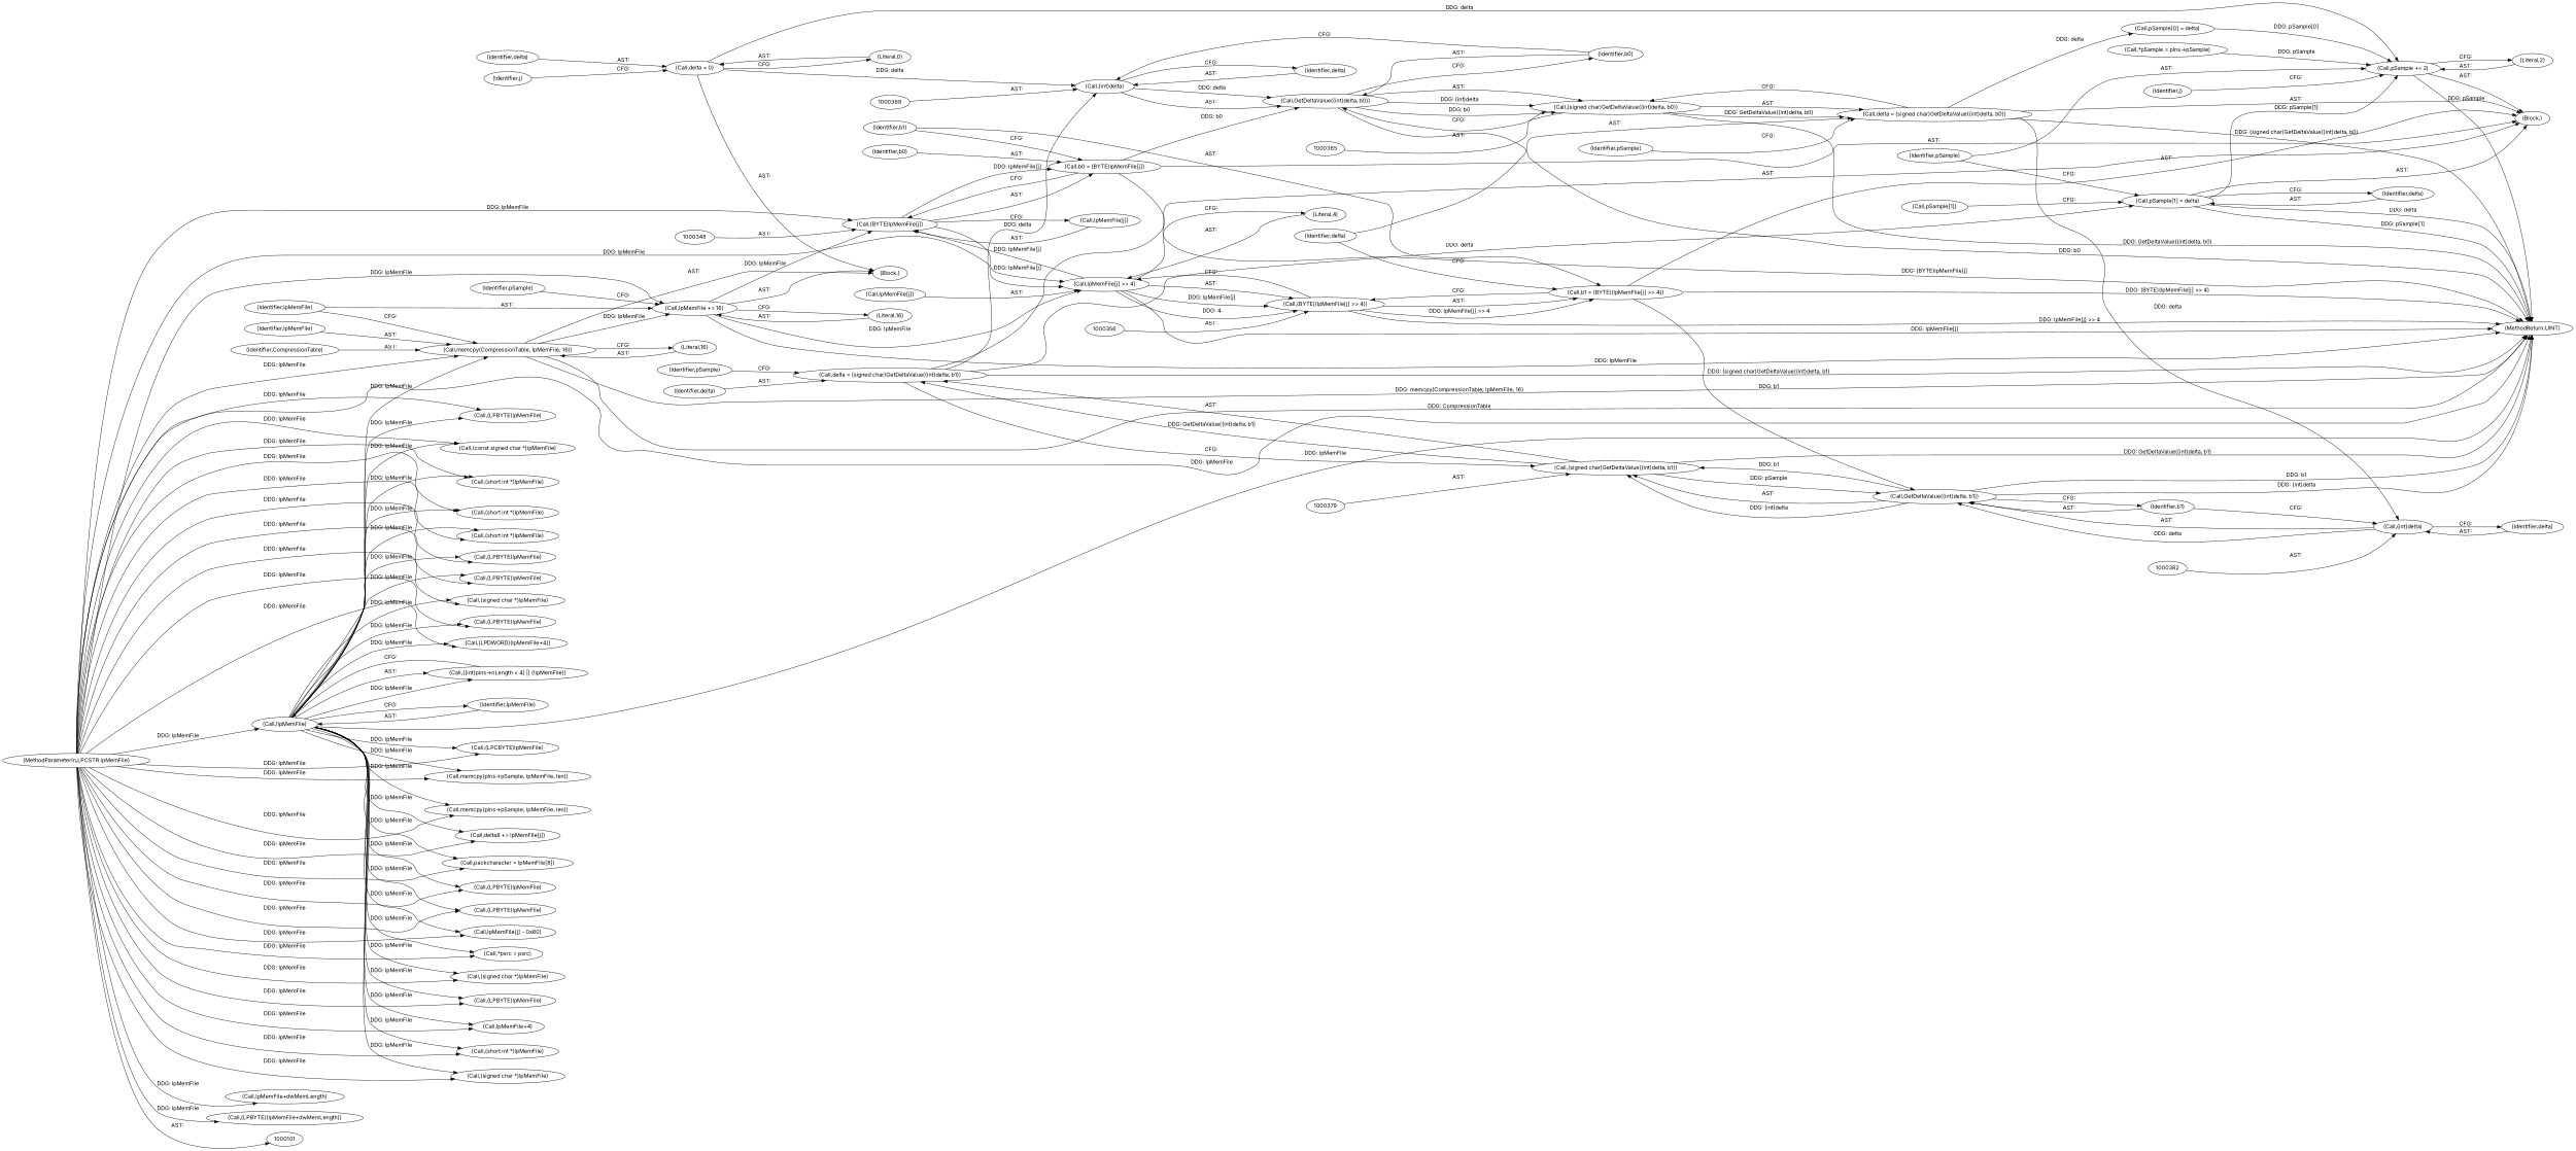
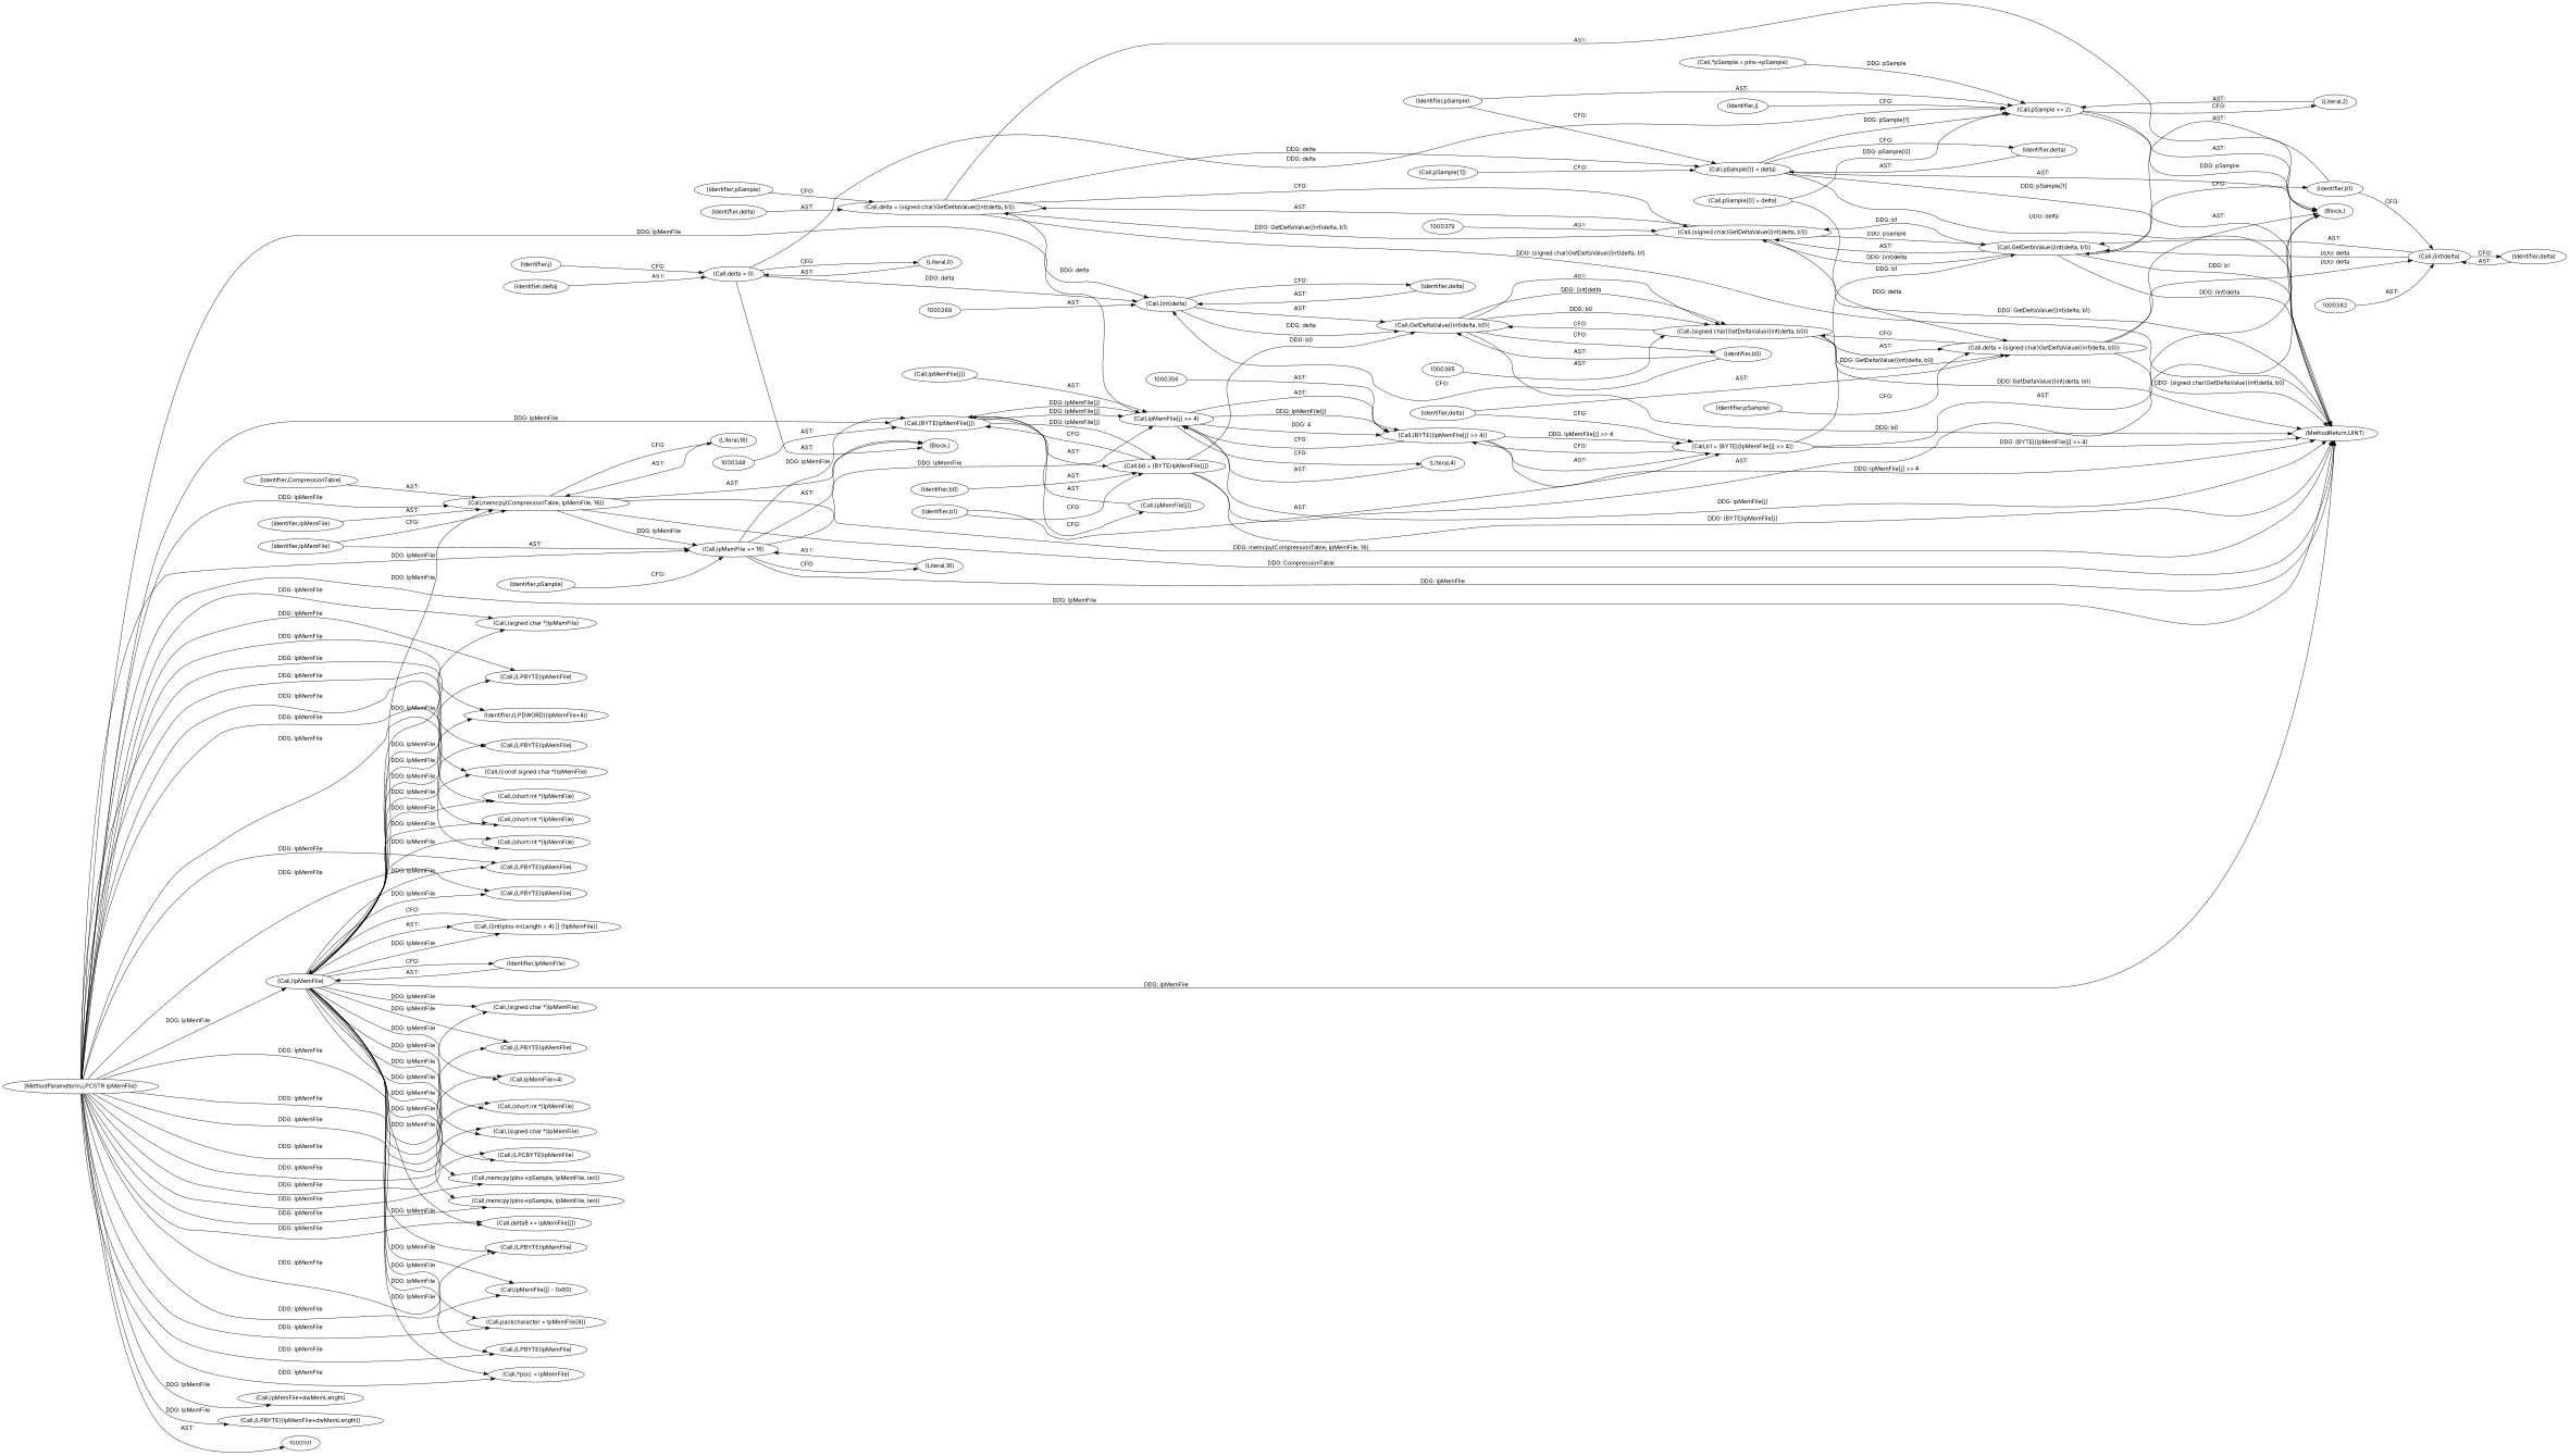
  digraph {
    fontname=Inter
    rankdir=LR
    node [fontname=Inter]
    edge [fontname=Inter]
    n1 [label="(Call,pSample[1] = delta)"]
    n2 [label="(Call,pSample += 2)"]
    n3 [label="(Block,)"]
    n4 [label="(MethodReturn,UINT)"]
    n5 [label="(Identifier,delta)"]
    n6 [label="(Literal,2)"]
    n7 [label="(Call,delta = (signed char)GetDeltaValue((int)delta, b1))"]
    n8 [label="(Call,(signed char)GetDeltaValue((int)delta, b1))"]
    n9 [label="(Call,(int)delta)"]
    n10 [label="(Call,GetDeltaValue((int)delta, b1))"]
    n11 [label="(Call,GetDeltaValue((int)delta, b0))"]
    n12 [label="(Identifier,delta)"]
    n13 [label="(Identifier,b1)"]
    n14 [label="(Call,(int)delta)"]
    n15 [label="(Identifier,delta)"]
    n16 [label="(Call,delta = (signed char)GetDeltaValue((int)delta, b0))"]
    n17 [label="(Call,(signed char)GetDeltaValue((int)delta, b0))"]
    n18 [label="(Call,pSample[0] = delta)"]
    n19 [label="(Identifier,b0)"]
    n20 [label="(Call,delta = 0)"]
    n21 [label="(Block,)"]
    n22 [label="(Literal,0)"]
    n23 [label="(Call,b0 = (BYTE)lpMemFile[j])"]
    n24 [label="(Call,(BYTE)lpMemFile[j])"]
    n25 [label="(Call,lpMemFile[j] >> 4)"]
    n26 [label="(Call,lpMemFile[j])"]
    n27 [label="(Call,(BYTE)(lpMemFile[j] >> 4))"]
    n28 [label="(Literal,4)"]
    n29 [label="(Call,b1 = (BYTE)(lpMemFile[j] >> 4))"]
    n30 [label="(Call,lpMemFile += 16)"]
    n31 [label="(Literal,16)"]
    n32 [label="(Call,memcpy(CompressionTable, lpMemFile, 16))"]
    n33 [label="(Literal,16)"]
    n34 [label="(Call,!lpMemFile)"]
    n35 [label="(Call,(short int *)lpMemFile)"]
    n36 [label="(Call,(LPBYTE)lpMemFile)"]
    n37 [label="(Call,(LPBYTE)lpMemFile)"]
    n38 [label="(Call,(signed char *)lpMemFile)"]
    n39 [label="(Call,(LPBYTE)lpMemFile)"]
-   n40 [label="(Call,(LPDWORD)(lpMemFile+4))"]
+   n40 [label="(Identifier,(LPDWORD)(lpMemFile+4))"]
    n41 [label="(Identifier,lpMemFile)"]
    n42 [label="(Call,(LPBYTE)lpMemFile)"]
    n43 [label="(Call,(const signed char *)lpMemFile)"]
    n44 [label="(Call,(short int *)lpMemFile)"]
    n45 [label="(Call,(short int *)lpMemFile)"]
    n46 [label="(Call,(signed char *)lpMemFile)"]
    n47 [label="(Call,lpMemFile+4)"]
    n48 [label="(Call,(short int *)lpMemFile)"]
    n49 [label="(Call,(LPCBYTE)lpMemFile)"]
    n50 [label="(Call,memcpy(pIns->pSample, lpMemFile, len))"]
    n51 [label="(Call,delta8 += lpMemFile[j])"]
    n52 [label="(Call,lpMemFile[j] - 0x80)"]
    n53 [label="(Call,packcharacter = lpMemFile[8])"]
    n54 [label="(Call,(LPBYTE)lpMemFile)"]
-   n55 [label="(Call,*psrc = psrc)"]
+   n55 [label="(Call,*psrc = lpMemFile)"]
    n56 [label="(Call,((int)pIns->nLength < 4) || (!lpMemFile))"]
    n57 [label="(Call,(LPBYTE)lpMemFile)"]
    n58 [label="(Call,(signed char *)lpMemFile)"]
    n59 [label="(Call,memcpy(pIns->pSample, lpMemFile, len))"]
    n60 [label="(Call,(LPBYTE)lpMemFile)"]
    n61 [label="(MethodParameterIn,LPCSTR lpMemFile)"]
    n62 [label="(Call,lpMemFile+dwMemLength)"]
    n63 [label="(Call,(LPBYTE)(lpMemFile+dwMemLength))"]
    1000101
    n65 [label="(Identifier,pSample)"]
    n66 [label="(Identifier,pSample)"]
    n67 [label="(Call,lpMemFile[j])"]
    n68 [label="(Identifier,b1)"]
    n69 [label="(Identifier,j)"]
    n70 [label="(Identifier,b0)"]
    n71 [label="(Identifier,pSample)"]
    n72 [label="(Identifier,delta)"]
    n73 [label="(Identifier,j)"]
    n74 [label="(Identifier,lpMemFile)"]
    n75 [label="(Identifier,lpMemFile)"]
    n76 [label="(Identifier,pSample)"]
    n77 [label="(Identifier,CompressionTable)"]
    n78 [label="(Identifier,delta)"]
    n79 [label="(Identifier,delta)"]
    n80 [label="(Call,pSample[1])"]
    n81 [label="(Call,*pSample = pIns->pSample)"]
    1000379
    1000382
    1000365
    1000368
    1000348
    1000356
    n1 -> n2 [label="DDG: pSample[1]"]
    n1 -> n3 [label="AST: "]
    n1 -> n4 [label="DDG: delta"]
    n1 -> n4 [label="DDG: pSample[1]"]
    n1 -> n5 [label="CFG: "]
    n2 -> n3 [label="AST: "]
    n2 -> n4 [label="DDG: pSample"]
    n2 -> n6 [label="CFG: "]
    n5 -> n1 [label="AST: "]
    n6 -> n2 [label="AST: "]
    n7 -> n1 [label="DDG: delta"]
    n7 -> n3 [label="AST: "]
    n7 -> n4 [label="DDG: (signed char)GetDeltaValue((int)delta, b1)"]
    n7 -> n8 [label="CFG: "]
    n7 -> n9 [label="DDG: delta"]
    n8 -> n4 [label="DDG: GetDeltaValue((int)delta, b1)"]
    n8 -> n7 [label="AST: "]
    n8 -> n7 [label="DDG: GetDeltaValue((int)delta, b1)"]
    n8 -> n10 [label="DDG: pSample"]
    n9 -> n11 [label="AST: "]
    n9 -> n11 [label="DDG: delta"]
    n9 -> n12 [label="CFG: "]
    n10 -> n4 [label="DDG: b1"]
    n10 -> n4 [label="DDG: (int)delta"]
    n10 -> n8 [label="AST: "]
    n10 -> n8 [label="DDG: (int)delta"]
    n10 -> n8 [label="DDG: b1"]
    n10 -> n13 [label="CFG: "]
    n11 -> n4 [label="DDG: b0"]
    n11 -> n17 [label="AST: "]
    n11 -> n17 [label="DDG: (int)delta"]
    n11 -> n17 [label="DDG: b0"]
    n11 -> n19 [label="CFG: "]
    n12 -> n9 [label="AST: "]
    n13 -> n10 [label="AST: "]
    n13 -> n14 [label="CFG: "]
    n14 -> n10 [label="AST: "]
    n14 -> n10 [label="DDG: delta"]
    n14 -> n15 [label="CFG: "]
    n15 -> n14 [label="AST: "]
    n16 -> n3 [label="AST: "]
    n16 -> n4 [label="DDG: (signed char)GetDeltaValue((int)delta, b0)"]
    n16 -> n14 [label="DDG: delta"]
    n16 -> n17 [label="CFG: "]
-   n16 -> n18 [label="DDG: delta"]
+   n18 -> n16 [label="DDG: delta"]
    n17 -> n4 [label="DDG: GetDeltaValue((int)delta, b0)"]
    n17 -> n11 [label="CFG: "]
    n17 -> n16 [label="AST: "]
    n17 -> n16 [label="DDG: GetDeltaValue((int)delta, b0)"]
    n18 -> n2 [label="DDG: pSample[0]"]
    n19 -> n9 [label="CFG: "]
    n19 -> n11 [label="AST: "]
    n20 -> n2 [label="DDG: delta"]
    n20 -> n9 [label="DDG: delta"]
    n20 -> n21 [label="AST: "]
    n20 -> n22 [label="CFG: "]
    n22 -> n20 [label="AST: "]
    n23 -> n3 [label="AST: "]
    n23 -> n4 [label="DDG: (BYTE)lpMemFile[j]"]
    n23 -> n11 [label="DDG: b0"]
    n23 -> n24 [label="CFG: "]
    n24 -> n23 [label="AST: "]
    n24 -> n23 [label="DDG: lpMemFile[j]"]
    n24 -> n25 [label="DDG: lpMemFile[j]"]
    n24 -> n26 [label="CFG: "]
    n25 -> n4 [label="DDG: lpMemFile[j]"]
    n25 -> n24 [label="DDG: lpMemFile[j]"]
    n25 -> n27 [label="AST: "]
    n25 -> n27 [label="DDG: lpMemFile[j]"]
    n25 -> n27 [label="DDG: 4"]
    n25 -> n28 [label="CFG: "]
    n26 -> n24 [label="AST: "]
    n27 -> n4 [label="DDG: lpMemFile[j] >> 4"]
    n27 -> n25 [label="CFG: "]
    n27 -> n29 [label="AST: "]
    n27 -> n29 [label="DDG: lpMemFile[j] >> 4"]
    n28 -> n25 [label="AST: "]
    n29 -> n3 [label="AST: "]
    n29 -> n4 [label="DDG: (BYTE)(lpMemFile[j] >> 4)"]
    n29 -> n10 [label="DDG: b1"]
    n29 -> n27 [label="CFG: "]
    n30 -> n4 [label="DDG: lpMemFile"]
    n30 -> n21 [label="AST: "]
    n30 -> n24 [label="DDG: lpMemFile"]
    n30 -> n25 [label="DDG: lpMemFile"]
    n30 -> n31 [label="CFG: "]
    n31 -> n30 [label="AST: "]
    n32 -> n4 [label="DDG: memcpy(CompressionTable, lpMemFile, 16)"]
    n32 -> n4 [label="DDG: CompressionTable"]
    n32 -> n21 [label="AST: "]
    n32 -> n30 [label="DDG: lpMemFile"]
    n32 -> n33 [label="CFG: "]
    n33 -> n32 [label="AST: "]
    n34 -> n4 [label="DDG: lpMemFile"]
    n34 -> n32 [label="DDG: lpMemFile"]
    n34 -> n35 [label="DDG: lpMemFile"]
    n34 -> n36 [label="DDG: lpMemFile"]
    n34 -> n37 [label="DDG: lpMemFile"]
    n34 -> n38 [label="DDG: lpMemFile"]
    n34 -> n39 [label="DDG: lpMemFile"]
    n34 -> n40 [label="DDG: lpMemFile"]
    n34 -> n41 [label="CFG: "]
    n34 -> n42 [label="DDG: lpMemFile"]
    n34 -> n43 [label="DDG: lpMemFile"]
    n34 -> n44 [label="DDG: lpMemFile"]
    n34 -> n45 [label="DDG: lpMemFile"]
    n34 -> n46 [label="DDG: lpMemFile"]
    n34 -> n47 [label="DDG: lpMemFile"]
    n34 -> n48 [label="DDG: lpMemFile"]
    n34 -> n49 [label="DDG: lpMemFile"]
    n34 -> n50 [label="DDG: lpMemFile"]
    n34 -> n51 [label="DDG: lpMemFile"]
    n34 -> n52 [label="DDG: lpMemFile"]
    n34 -> n53 [label="DDG: lpMemFile"]
    n34 -> n54 [label="DDG: lpMemFile"]
    n34 -> n55 [label="DDG: lpMemFile"]
    n34 -> n56 [label="AST: "]
    n34 -> n56 [label="DDG: lpMemFile"]
    n34 -> n57 [label="DDG: lpMemFile"]
    n34 -> n58 [label="DDG: lpMemFile"]
    n34 -> n59 [label="DDG: lpMemFile"]
    n34 -> n60 [label="DDG: lpMemFile"]
    n41 -> n34 [label="AST: "]
    n56 -> n34 [label="CFG: "]
    n61 -> n4 [label="DDG: lpMemFile"]
    n61 -> n24 [label="DDG: lpMemFile"]
    n61 -> n25 [label="DDG: lpMemFile"]
    n61 -> n30 [label="DDG: lpMemFile"]
    n61 -> n32 [label="DDG: lpMemFile"]
    n61 -> n34 [label="DDG: lpMemFile"]
    n61 -> n35 [label="DDG: lpMemFile"]
    n61 -> n36 [label="DDG: lpMemFile"]
    n61 -> n37 [label="DDG: lpMemFile"]
    n61 -> n38 [label="DDG: lpMemFile"]
    n61 -> n39 [label="DDG: lpMemFile"]
    n61 -> n40 [label="DDG: lpMemFile"]
    n61 -> n42 [label="DDG: lpMemFile"]
    n61 -> n43 [label="DDG: lpMemFile"]
    n61 -> n44 [label="DDG: lpMemFile"]
    n61 -> n45 [label="DDG: lpMemFile"]
    n61 -> n46 [label="DDG: lpMemFile"]
    n61 -> n47 [label="DDG: lpMemFile"]
    n61 -> n48 [label="DDG: lpMemFile"]
    n61 -> n49 [label="DDG: lpMemFile"]
    n61 -> n50 [label="DDG: lpMemFile"]
    n61 -> n51 [label="DDG: lpMemFile"]
    n61 -> n52 [label="DDG: lpMemFile"]
    n61 -> n53 [label="DDG: lpMemFile"]
    n61 -> n54 [label="DDG: lpMemFile"]
    n61 -> n55 [label="DDG: lpMemFile"]
    n61 -> n57 [label="DDG: lpMemFile"]
    n61 -> n58 [label="DDG: lpMemFile"]
    n61 -> n59 [label="DDG: lpMemFile"]
    n61 -> n60 [label="DDG: lpMemFile"]
    n61 -> n62 [label="DDG: lpMemFile"]
    n61 -> n63 [label="DDG: lpMemFile"]
    n61 -> 1000101 [label="AST: "]
    n65 -> n16 [label="CFG: "]
    n66 -> n7 [label="CFG: "]
    n67 -> n25 [label="AST: "]
    n68 -> n23 [label="CFG: "]
    n68 -> n29 [label="AST: "]
    n69 -> n20 [label="CFG: "]
    n70 -> n23 [label="AST: "]
    n71 -> n30 [label="CFG: "]
    n72 -> n20 [label="AST: "]
    n73 -> n2 [label="CFG: "]
    n74 -> n32 [label="AST: "]
    n75 -> n30 [label="AST: "]
    n75 -> n32 [label="CFG: "]
    n76 -> n1 [label="CFG: "]
    n76 -> n2 [label="AST: "]
    n77 -> n32 [label="AST: "]
    n78 -> n16 [label="AST: "]
    n78 -> n29 [label="CFG: "]
    n79 -> n7 [label="AST: "]
    n80 -> n1 [label="CFG: "]
    n81 -> n2 [label="DDG: pSample"]
    1000379 -> n8 [label="AST: "]
    1000382 -> n14 [label="AST: "]
    1000365 -> n17 [label="AST: "]
    1000368 -> n9 [label="AST: "]
    1000348 -> n24 [label="AST: "]
    1000356 -> n27 [label="AST: "]
  }
